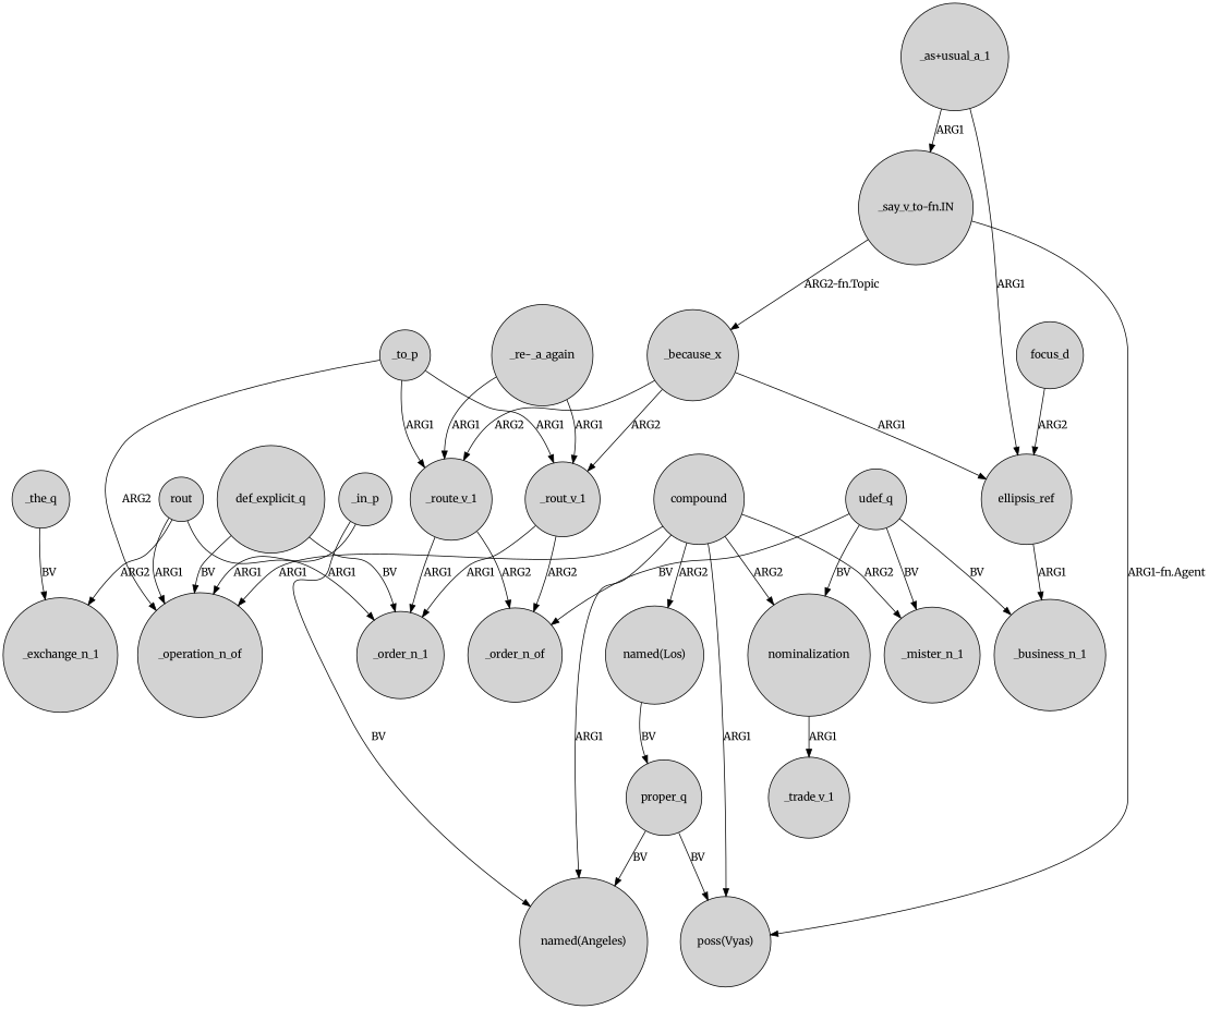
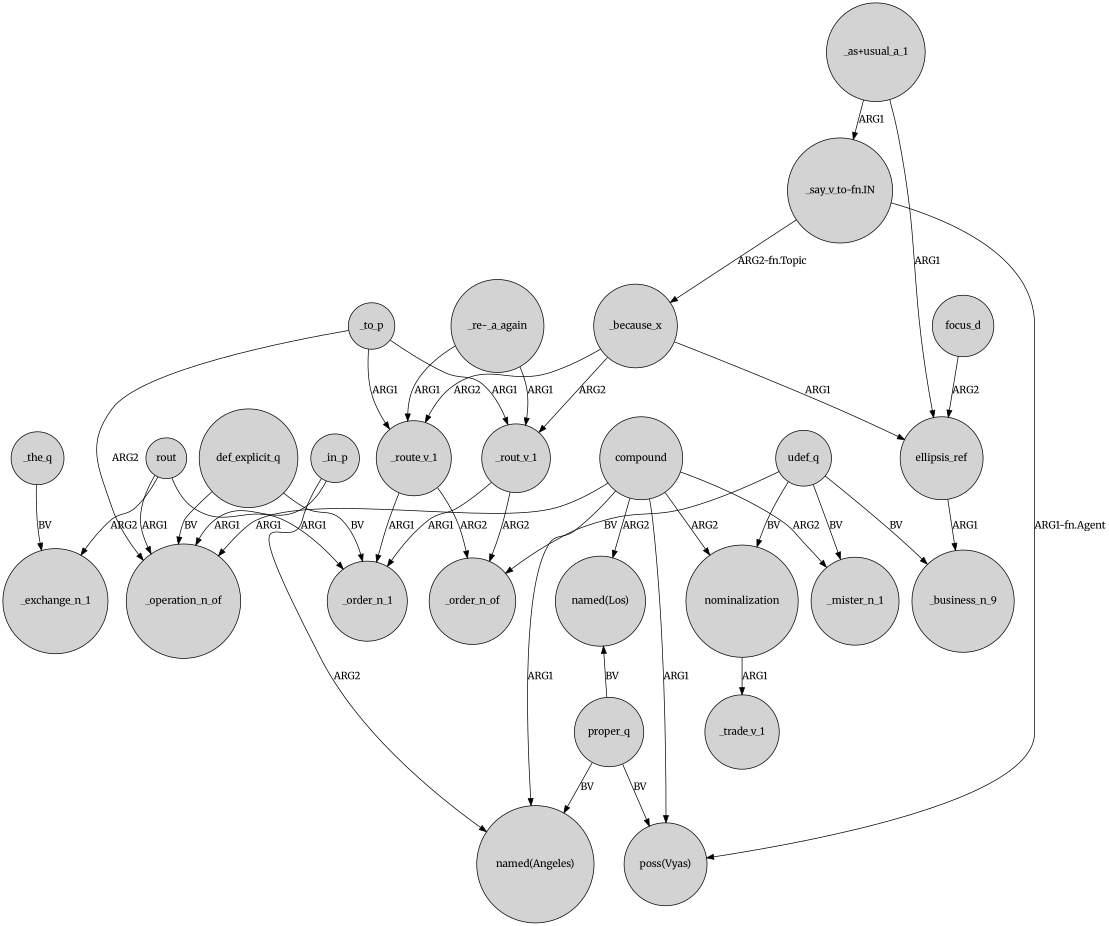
  digraph {
    fontname=Merriweather
    node [fontname=Merriweather shape=circle style=filled]
    edge [fontname=Merriweather]
    compound
    _operation_n_of
    "named(Los)"
    _mister_n_1
    nominalization
    "named(Angeles)"
    n7 [label="poss(Vyas)"]
    _trade_v_1
    _because_x
    _route_v_1
    _rout_v_1
    ellipsis_ref
    _order_n_of
    n14 [label=_order_n_1]
-   _business_n_1
+   _business_n_1 [label=_business_n_9]
    "_re-_a_again"
    udef_q
    _to_p
    n19 [label=rout]
    _exchange_n_1
    def_explicit_q
    proper_q
    "_as+usual_a_1"
    "_say_v_to-fn.IN"
    _in_p
    focus_d
    _the_q
    compound -> _operation_n_of [label=ARG1]
    compound -> "named(Los)" [label=ARG2]
    compound -> _mister_n_1 [label=ARG2]
    compound -> nominalization [label=ARG2]
    compound -> "named(Angeles)" [label=ARG1]
    compound -> n7 [label=ARG1]
    nominalization -> _trade_v_1 [label=ARG1]
    _because_x -> _route_v_1 [label=ARG2]
    _because_x -> _rout_v_1 [label=ARG2]
    _because_x -> ellipsis_ref [label=ARG1]
    _route_v_1 -> _order_n_of [label=ARG2]
    _route_v_1 -> n14 [label=ARG1]
    _rout_v_1 -> _order_n_of [label=ARG2]
    _rout_v_1 -> n14 [label=ARG1]
    ellipsis_ref -> _business_n_1 [label=ARG1]
    "_re-_a_again" -> _route_v_1 [label=ARG1]
    "_re-_a_again" -> _rout_v_1 [label=ARG1]
    udef_q -> _mister_n_1 [label=BV]
    udef_q -> nominalization [label=BV]
    udef_q -> _order_n_of [label=BV]
    udef_q -> _business_n_1 [label=BV]
    _to_p -> _operation_n_of [label=ARG2]
    _to_p -> _route_v_1 [label=ARG1]
    _to_p -> _rout_v_1 [label=ARG1]
    n19 -> _operation_n_of [label=ARG1]
    n19 -> n14 [label=ARG1]
    n19 -> _exchange_n_1 [label=ARG2]
    def_explicit_q -> _operation_n_of [label=BV]
    def_explicit_q -> n14 [label=BV]
-   "named(Los)" -> proper_q [label=BV]
+   proper_q -> "named(Los)" [label=BV]
    proper_q -> "named(Angeles)" [label=BV]
    proper_q -> n7 [label=BV]
    "_as+usual_a_1" -> ellipsis_ref [label=ARG1]
    "_as+usual_a_1" -> "_say_v_to-fn.IN" [label=ARG1]
    "_say_v_to-fn.IN" -> n7 [label="ARG1-fn.Agent"]
    "_say_v_to-fn.IN" -> _because_x [label="ARG2-fn.Topic"]
    _in_p -> _operation_n_of [label=ARG1]
-   _in_p -> "named(Angeles)" [label=BV]
+   _in_p -> "named(Angeles)" [label=ARG2]
    focus_d -> ellipsis_ref [label=ARG2]
    _the_q -> _exchange_n_1 [label=BV]
  }
